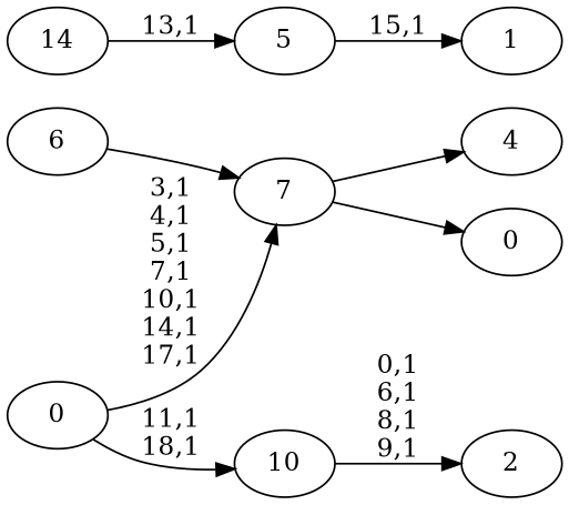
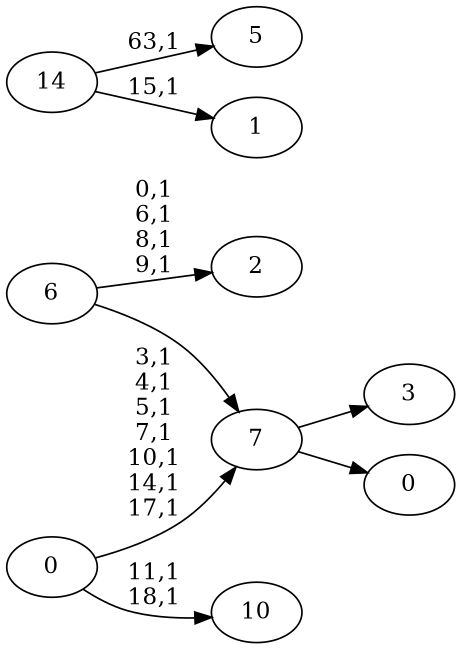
  digraph {
    rankdir=LR
    n1 [label=6]
    7
    n3 [label=5]
-   n4 [label=4]
+   n4 [label=3]
    n5 [label=2]
    n6 [label=1]
    14
    10
    n9 [label=0]
    0
    n1 -> 7
    7 -> n4
    7 -> n9
-   14 -> n3 [label="13,1"]
-   n3 -> n6 [label="15,1"]
-   10 -> n5 [label="0,1\n6,1\n8,1\n9,1"]
+   14 -> n3 [label="63,1"]
+   14 -> n6 [label="15,1"]
+   n1 -> n5 [label="0,1\n6,1\n8,1\n9,1"]
    0 -> 7 [label="3,1\n4,1\n5,1\n7,1\n10,1\n14,1\n17,1"]
    0 -> 10 [label="11,1\n18,1"]
  }
